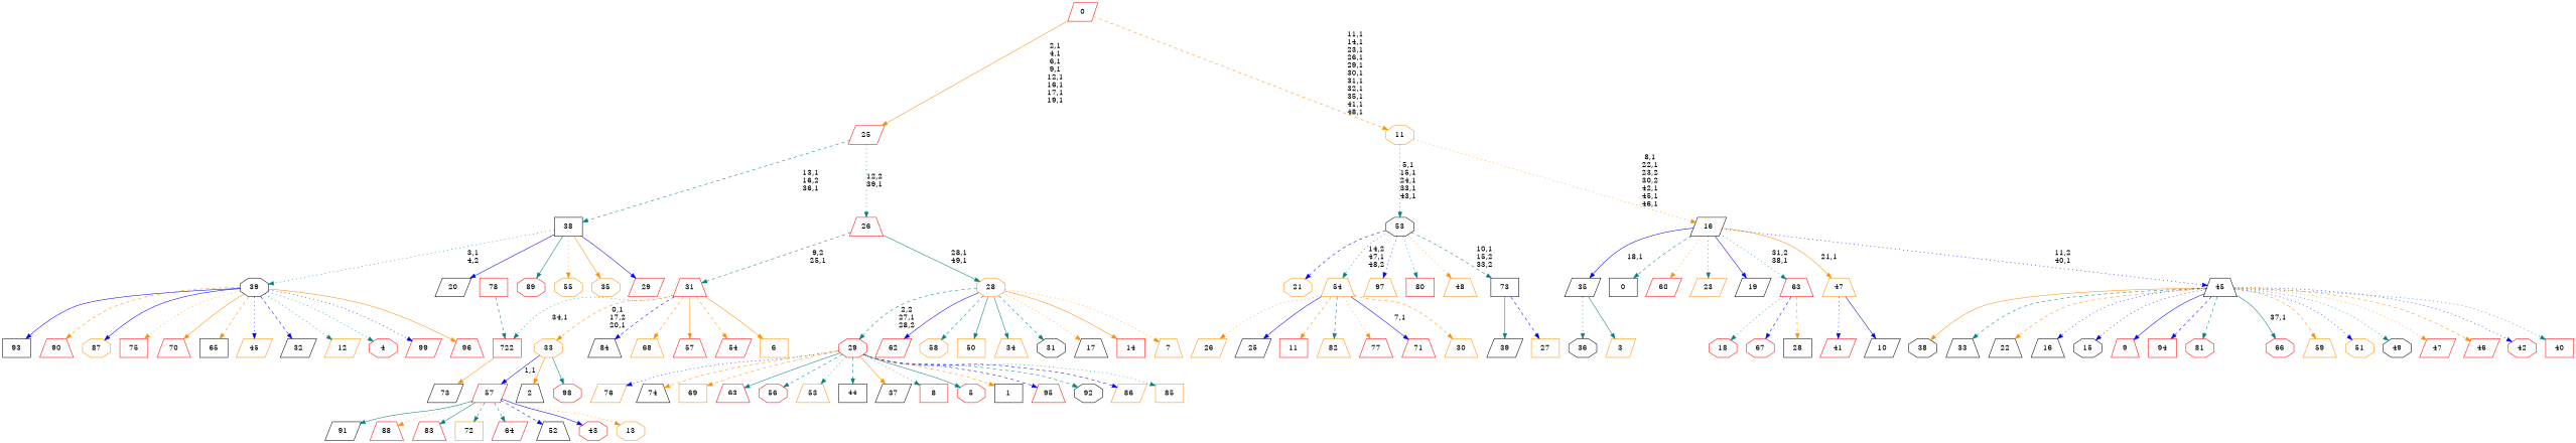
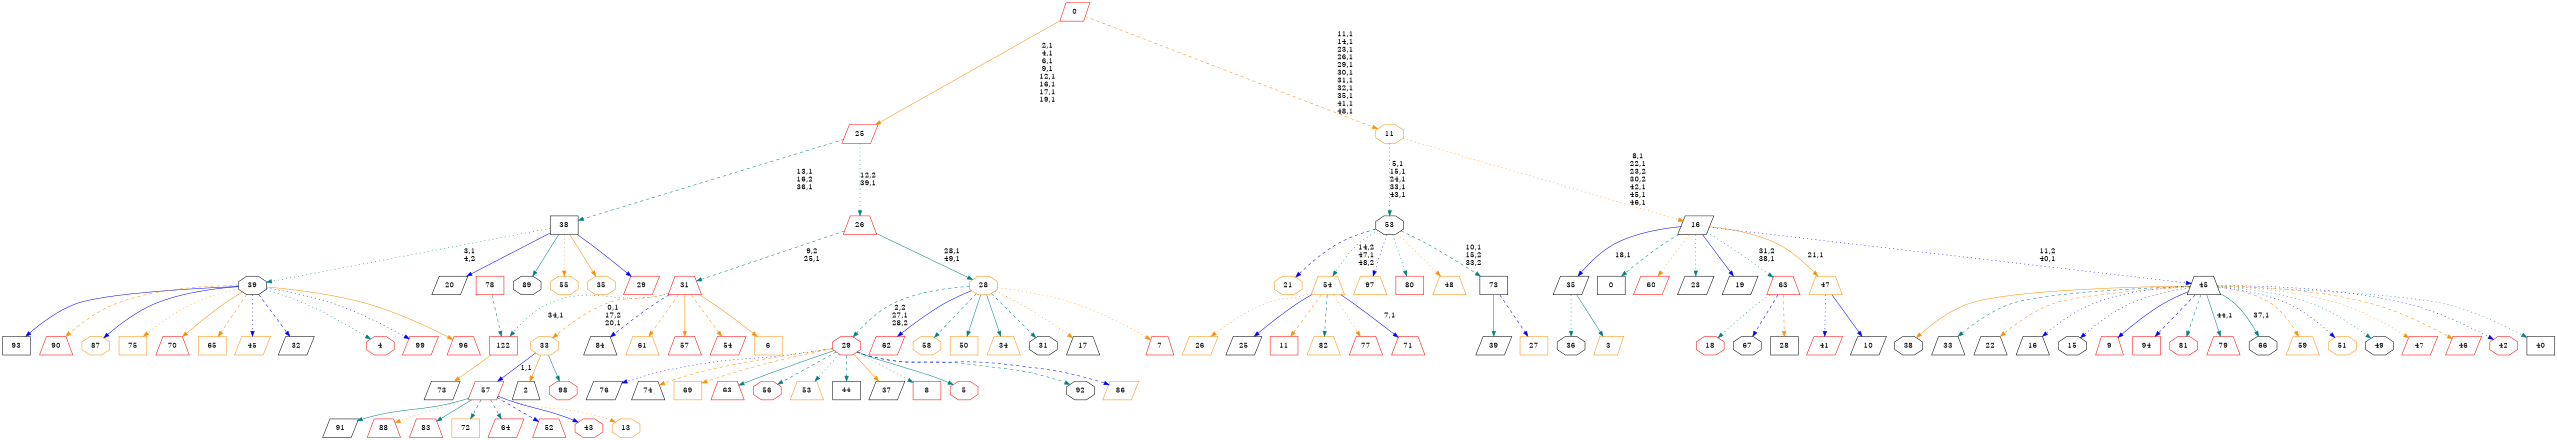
  digraph {
    node [color=red shape=trapezium]
    edge [color=teal style=dashed]
    n1 [label=99 shape=parallelogram]
    n2 [label=98 shape=octagon]
    n3 [color=darkorange label=97]
    n4 [label=96]
-   n5 [label=95]
    n6 [label=94 shape=box]
    n7 [color=black label=93 shape=box]
    n8 [color=black label=92 shape=octagon]
    n9 [color=black label=91 shape=parallelogram]
    n10 [label=90]
-   n11 [label=89 shape=octagon]
+   n11 [color=black label=89 shape=octagon]
    n12 [label=88]
    n13 [color=darkorange label=87 shape=octagon]
    n14 [color=darkorange label=86 shape=parallelogram]
-   n15 [color=darkorange label=85 shape=box]
    n16 [color=black label=84]
    n17 [label=83]
    n18 [color=darkorange label=82]
    n19 [label=81 shape=octagon]
    n20 [label=80 shape=box]
+   n21 [label=79]
    n22 [label=78 shape=box]
-   122 [shape=box label=722]
+   122 [shape=box]
    n24 [label=77]
-   n25 [color=darkorange label=76 shape=parallelogram]
-   n26 [label=75 shape=box]
+   n25 [color=black label=76 shape=parallelogram]
+   n26 [color=darkorange label=75 shape=box]
    n27 [color=black label=74]
    n28 [color=black label=73 shape=parallelogram]
    n29 [color=darkorange label=72 shape=box]
    n30 [label=71]
    n31 [label=70]
    n32 [color=darkorange label=69 shape=box]
-   n33 [color=darkorange label=68]
-   n34 [label=67 shape=octagon]
-   n35 [label=66 shape=octagon]
-   n36 [color=black label=65 shape=box]
+   n33 [color=darkorange label=61]
+   n34 [color=black label=67 shape=octagon]
+   n35 [color=black label=66 shape=octagon]
+   n36 [color=darkorange label=65 shape=box]
    n37 [label=64 shape=parallelogram]
    n38 [label=63]
    n39 [label=62 shape=parallelogram]
    n40 [label=60 shape=parallelogram]
    n41 [color=darkorange label=59]
    n42 [color=darkorange label=58 shape=octagon]
    n43 [label=57]
    n44 [label=56 shape=octagon]
    n45 [color=darkorange label=55 shape=octagon]
    n46 [label=54 shape=parallelogram]
    n47 [color=darkorange label=53]
-   n48 [color=black label=52]
+   n48 [label=52]
    n49 [color=darkorange label=51 shape=octagon]
    n50 [color=darkorange label=50 shape=box]
    n51 [color=black label=49 shape=octagon]
    n52 [color=darkorange label=48]
    n53 [label=47 shape=parallelogram]
    n54 [label=46 shape=parallelogram]
    n55 [color=darkorange label=45 shape=parallelogram]
    n56 [color=black label=44 shape=box]
    n57 [label=43 shape=octagon]
    n58 [label=42 shape=octagon]
    n59 [label=41 shape=parallelogram]
-   n60 [label=40 shape=box]
+   n60 [color=black label=40 shape=box]
    n61 [color=black label=39 shape=parallelogram]
    n62 [color=black label=38 shape=octagon]
    n63 [color=black label=37 shape=parallelogram]
    n64 [color=black label=36 shape=octagon]
    n65 [color=darkorange label=35 shape=octagon]
    n66 [color=darkorange label=34]
    n67 [color=black label=33]
    n68 [color=black label=32 shape=parallelogram]
    n69 [color=black label=31 shape=octagon]
-   n70 [color=darkorange label=30]
    n71 [label=29 shape=parallelogram]
    n72 [color=black label=28 shape=box]
    n73 [color=darkorange label=27 shape=box]
    73 [color=black shape=box]
    n75 [color=darkorange label=26 shape=parallelogram]
    n76 [color=black label=25 shape=parallelogram]
-   n77 [color=darkorange label=23 shape=parallelogram]
+   n77 [color=black label=23 shape=parallelogram]
    n78 [color=black label=22]
    n79 [color=darkorange label=21 shape=octagon]
    n80 [color=black label=20 shape=parallelogram]
    n81 [color=black label=19 shape=parallelogram]
    n82 [label=18 shape=octagon]
    63
    n84 [color=black label=17]
    n85 [color=black label=16]
    n86 [color=black label=15 shape=octagon]
-   n87 [label=14 shape=box]
    n88 [color=darkorange label=13 shape=octagon]
    57 [shape=parallelogram]
-   n90 [color=darkorange label=12 shape=parallelogram]
    n91 [label=11 shape=box]
    54 [color=darkorange]
    53 [color=black shape=octagon]
    n94 [color=black label=10 shape=parallelogram]
    47 [color=darkorange]
    n96 [label=9]
    45 [color=black]
    n98 [label=8 shape=box]
-   n99 [color=darkorange label=7]
+   n99 [label=7]
    n100 [color=darkorange label=6 shape=box]
    n101 [label=5 shape=octagon]
    n102 [label=4 shape=octagon]
    39 [color=black shape=octagon]
    38 [color=black shape=box]
    n105 [color=darkorange label=3 shape=parallelogram]
    35 [color=black shape=parallelogram]
    n107 [color=black label=2]
    33 [color=darkorange shape=octagon]
    31
-   n110 [color=black label=1 shape=box]
    29 [shape=octagon]
    28 [color=darkorange shape=octagon]
    26
    25 [shape=parallelogram]
    n115 [color=black label=0 shape=box]
    16 [color=black shape=parallelogram]
    11 [color=darkorange shape=octagon]
    0 [shape=parallelogram]
    n22 -> 122
    122 -> n28 [color=darkorange style=solid]
    73 -> n61 [style=solid]
    73 -> n73 [color=blue]
    63 -> n34 [color=blue]
    63 -> n72 [color=darkorange]
    63 -> n82 [style=dotted]
    57 -> n9 [style=solid]
    57 -> n12 [color=darkorange style=dotted]
    57 -> n17 [style=solid]
    57 -> n29
    57 -> n37
    57 -> n48 [color=blue]
    57 -> n57 [color=blue style=solid]
    57 -> n88 [color=darkorange style=dotted]
    54 -> n18
    54 -> n24 [color=darkorange style=dotted]
    54 -> n30 [color=blue label="7,1" style=solid]
-   54 -> n70 [color=darkorange]
    54 -> n75 [color=darkorange style=dotted]
    54 -> n76 [color=blue style=solid]
    54 -> n91 [color=darkorange]
    53 -> n3 [color=blue style=dotted]
    53 -> n20 [style=dotted]
    53 -> n52 [color=darkorange style=dotted]
    53 -> 73 [label="10,1\n15,2\n33,2"]
    53 -> n79 [color=blue]
    53 -> 54 [label="14,2\n47,1\n48,2" style=dotted]
    47 -> n59 [color=blue style=dotted]
    47 -> n94 [color=blue style=solid]
    45 -> n6 [color=blue]
    45 -> n19
+   45 -> n21 [label="44,1" style=solid]
    45 -> n35 [label="37,1" style=solid]
    45 -> n41 [color=darkorange]
    45 -> n49 [color=blue style=dotted]
    45 -> n51 [style=dotted]
    45 -> n53 [color=darkorange style=dotted]
    45 -> n54 [color=darkorange]
    45 -> n58 [color=blue style=dotted]
    45 -> n60 [style=dotted]
    45 -> n62 [color=darkorange style=solid]
    45 -> n67
    45 -> n78 [color=darkorange]
    45 -> n85 [color=blue style=dotted]
    45 -> n86 [color=blue style=dotted]
    45 -> n96 [color=blue style=solid]
    39 -> n1 [color=blue style=dotted]
    39 -> n4 [color=darkorange style=solid]
    39 -> n7 [color=blue style=solid]
    39 -> n10 [color=darkorange]
    39 -> n13 [color=blue style=solid]
    39 -> n26 [color=darkorange style=dotted]
    39 -> n31 [color=darkorange style=solid]
    39 -> n36 [color=darkorange]
    39 -> n55 [color=blue style=dotted]
    39 -> n68 [color=blue]
-   39 -> n90 [style=dotted]
    39 -> n102 [style=dotted]
    38 -> n11 [style=solid]
    38 -> n45 [color=darkorange style=dotted]
    38 -> n65 [color=darkorange style=solid]
    38 -> n71 [color=blue style=solid]
    38 -> n80 [color=blue style=solid]
    38 -> 39 [label="3,1\n4,2" style=dotted]
    35 -> n64 [style=dotted]
    35 -> n105 [style=solid]
    33 -> n2 [style=solid]
    33 -> 57 [color=blue label="1,1" style=solid]
    33 -> n107 [color=darkorange style=solid]
    31 -> n16 [color=blue]
    31 -> 122 [label="34,1" style=dotted]
    31 -> n33 [color=darkorange]
    31 -> n43 [color=darkorange style=solid]
    31 -> n46 [color=darkorange]
    31 -> n100 [color=darkorange style=solid]
    31 -> 33 [color=darkorange label="0,1\n17,2\n20,1"]
-   29 -> n5 [color=blue]
    29 -> n8
    29 -> n14 [color=blue]
-   29 -> n15 [style=dotted]
    29 -> n25 [color=blue style=dotted]
    29 -> n27 [color=darkorange]
    29 -> n32 [color=darkorange]
    29 -> n38 [style=solid]
    29 -> n44
    29 -> n47 [style=dotted]
    29 -> n56
    29 -> n63 [color=darkorange style=solid]
    29 -> n98 [style=dotted]
    29 -> n101 [style=solid]
-   29 -> n110 [color=darkorange]
    28 -> n39 [color=blue style=solid]
    28 -> n42
    28 -> n50 [style=solid]
    28 -> n66 [style=solid]
    28 -> n69
    28 -> n84 [color=darkorange style=dotted]
-   28 -> n87 [color=darkorange style=solid]
    28 -> n99 [color=darkorange style=dotted]
    28 -> 29 [label="2,2\n27,1\n28,2"]
    26 -> 31 [label="9,2\n25,1"]
    26 -> 28 [label="28,1\n49,1" style=solid]
    25 -> 38 [label="13,1\n16,2\n36,1"]
    25 -> 26 [label="12,2\n39,1" style=dotted]
    16 -> n40 [color=darkorange style=dotted]
    16 -> n77 [style=dotted]
    16 -> n81 [color=blue style=solid]
    16 -> 63 [label="31,2\n38,1" style=dotted]
    16 -> 47 [color=darkorange label="21,1" style=solid]
    16 -> 45 [color=blue label="11,2\n40,1" style=dotted]
    16 -> 35 [color=blue label="18,1" style=solid]
    16 -> n115
    11 -> 53 [label="5,1\n15,1\n24,1\n33,1\n43,1" style=dotted]
    11 -> 16 [color=darkorange label="8,1\n22,1\n23,2\n30,2\n42,1\n45,1\n46,1" style=dotted]
    0 -> 25 [color=darkorange label="2,1\n4,1\n6,1\n9,1\n12,1\n16,1\n17,1\n19,1" style=solid]
    0 -> 11 [color=darkorange label="11,1\n14,1\n23,1\n26,1\n29,1\n30,1\n31,1\n32,1\n35,1\n41,1\n48,1"]
  }
